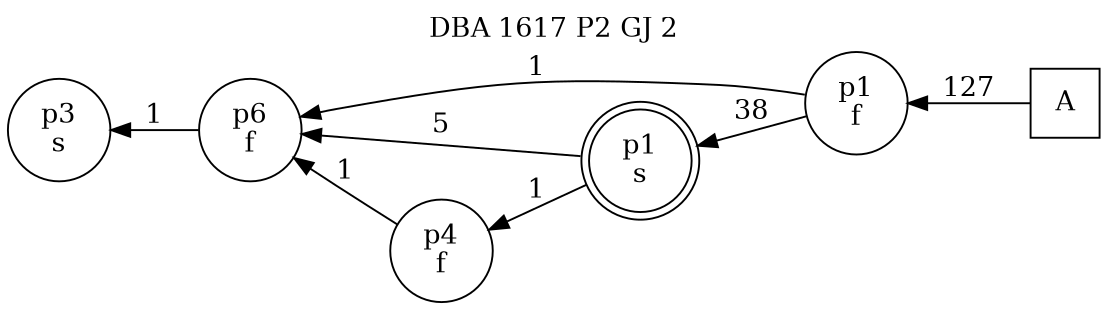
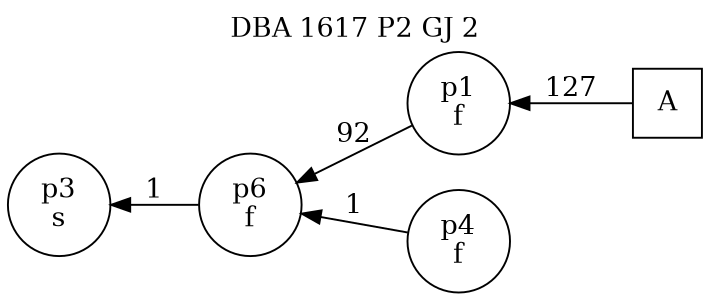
  digraph {
    label=" DBA 1617 P2 GJ 2 "
    labelloc=tl
    rankdir=RL
    node [shape=circle]
    n1 [label=A shape=square]
    n2 [label="p1\nf"]
    n3 [label="p6\nf"]
-   n4 [label="p1\ns" shape=doublecircle]
    n5 [label="p3\ns"]
    n6 [label="p4\nf"]
    n1 -> n2 [label=127]
-   n2 -> n3 [label=1]
-   n2 -> n4 [label=38]
+   n2 -> n3 [label=92]
    n3 -> n5 [label=1]
-   n4 -> n3 [label=5]
-   n4 -> n6 [label=1]
    n6 -> n3 [label=1]
  }
